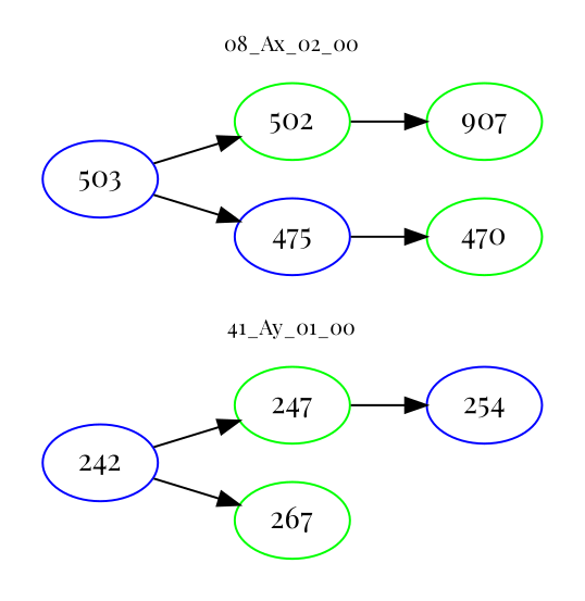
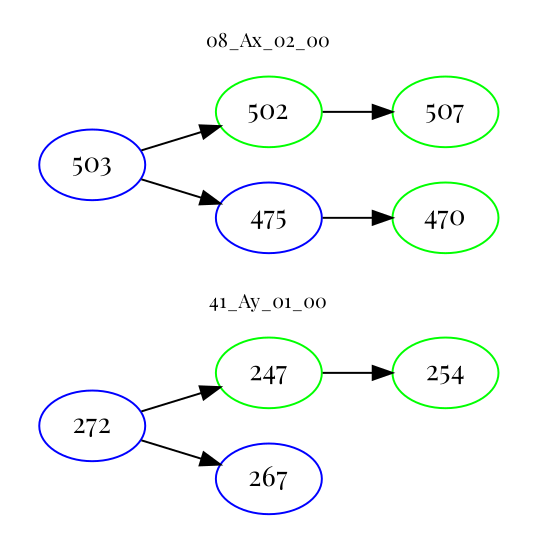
  digraph {
    fontname="Playfair Display"
    rankdir=LR
    node [color=green fontname="Playfair Display"]
    edge [color=black fontname="Playfair Display"]
-   n1 [color=blue label=242]
-   n2 [label=267]
+   n1 [color=blue label=272]
+   n2 [color=blue label=267]
    n3 [label=247]
-   n4 [color=blue label=254]
+   n4 [label=254]
    n5 [color=blue label=503]
    n6 [color=blue label=475]
    n7 [label=502]
    n8 [label=470]
-   n9 [label=907]
+   n9 [label=507]
    subgraph cluster_1 {
      color=white
      fontsize=10
      label="41_Ay_01_00"
      n1
      n2
      n3
      n4
    }
    subgraph cluster_2 {
      color=white
      fontsize=10
      label="08_Ax_02_00"
      n5
      n6
      n7
      n8
      n9
    }
    n1 -> n2
    n1 -> n3
    n3 -> n4
    n5 -> n6
    n5 -> n7
    n6 -> n8
    n7 -> n9
  }
